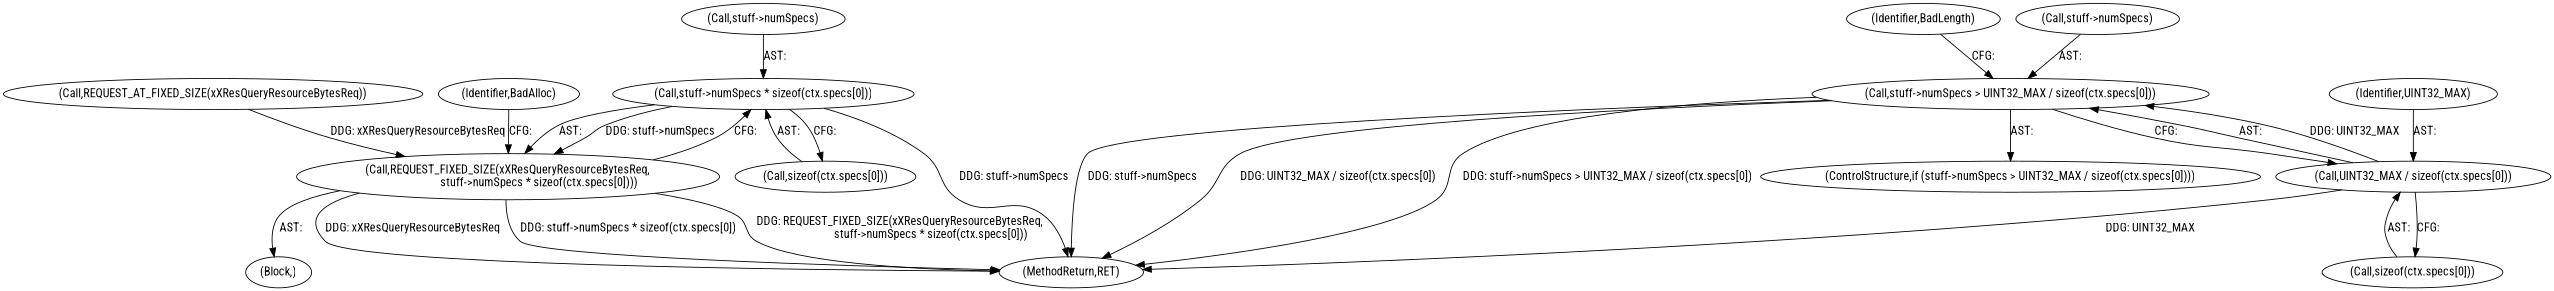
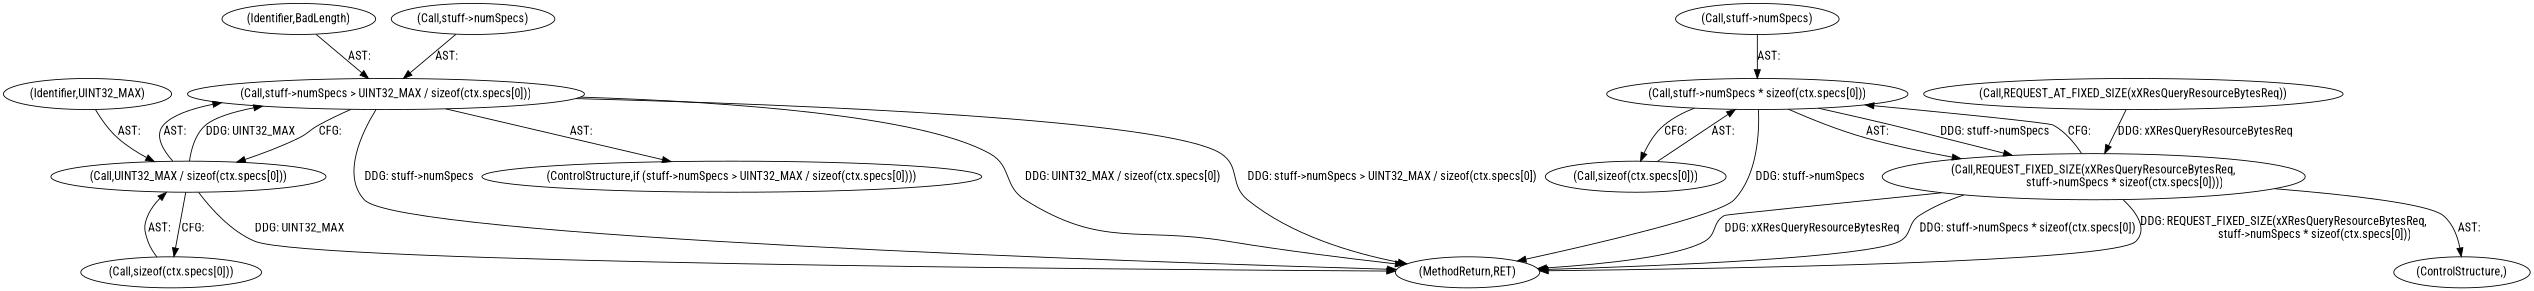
  digraph {
    fontname="Roboto Condensed"
    node [fontname="Roboto Condensed"]
    edge [fontname="Roboto Condensed"]
    n1 [label="(Call,stuff->numSpecs * sizeof(ctx.specs[0]))"]
    n2 [label="(Call,REQUEST_FIXED_SIZE(xXResQueryResourceBytesReq,\n                        stuff->numSpecs * sizeof(ctx.specs[0])))"]
    n3 [label="(MethodReturn,RET)"]
    n4 [label="(Call,sizeof(ctx.specs[0]))"]
-   n5 [label="(Block,)"]
+   n5 [label="(ControlStructure,)"]
    n6 [label="(Call,stuff->numSpecs > UINT32_MAX / sizeof(ctx.specs[0]))"]
    n7 [label="(Call,UINT32_MAX / sizeof(ctx.specs[0]))"]
    n8 [label="(ControlStructure,if (stuff->numSpecs > UINT32_MAX / sizeof(ctx.specs[0])))"]
    n9 [label="(Call,sizeof(ctx.specs[0]))"]
    n10 [label="(Call,stuff->numSpecs)"]
    n11 [label="(Identifier,BadLength)"]
    n12 [label="(Identifier,UINT32_MAX)"]
    n13 [label="(Call,stuff->numSpecs)"]
    n14 [label="(Call,REQUEST_AT_FIXED_SIZE(xXResQueryResourceBytesReq))"]
-   n15 [label="(Identifier,BadAlloc)"]
    n1 -> n2 [label="AST: "]
    n1 -> n2 [label="DDG: stuff->numSpecs"]
    n1 -> n3 [label="DDG: stuff->numSpecs"]
    n1 -> n4 [label="CFG: "]
    n2 -> n1 [label="CFG: "]
    n2 -> n3 [label="DDG: xXResQueryResourceBytesReq"]
    n2 -> n3 [label="DDG: stuff->numSpecs * sizeof(ctx.specs[0])"]
    n2 -> n3 [label="DDG: REQUEST_FIXED_SIZE(xXResQueryResourceBytesReq,\n                        stuff->numSpecs * sizeof(ctx.specs[0]))"]
    n2 -> n5 [label="AST: "]
    n4 -> n1 [label="AST: "]
    n6 -> n3 [label="DDG: UINT32_MAX / sizeof(ctx.specs[0])"]
    n6 -> n3 [label="DDG: stuff->numSpecs > UINT32_MAX / sizeof(ctx.specs[0])"]
    n6 -> n3 [label="DDG: stuff->numSpecs"]
    n6 -> n7 [label="CFG: "]
    n6 -> n8 [label="AST: "]
    n7 -> n3 [label="DDG: UINT32_MAX"]
    n7 -> n6 [label="AST: "]
    n7 -> n6 [label="DDG: UINT32_MAX"]
    n7 -> n9 [label="CFG: "]
    n9 -> n7 [label="AST: "]
    n10 -> n6 [label="AST: "]
-   n11 -> n6 [label="CFG: "]
+   n11 -> n6 [label="AST: "]
    n12 -> n7 [label="AST: "]
    n13 -> n1 [label="AST: "]
    n14 -> n2 [label="DDG: xXResQueryResourceBytesReq"]
-   n15 -> n2 [label="CFG: "]
  }
